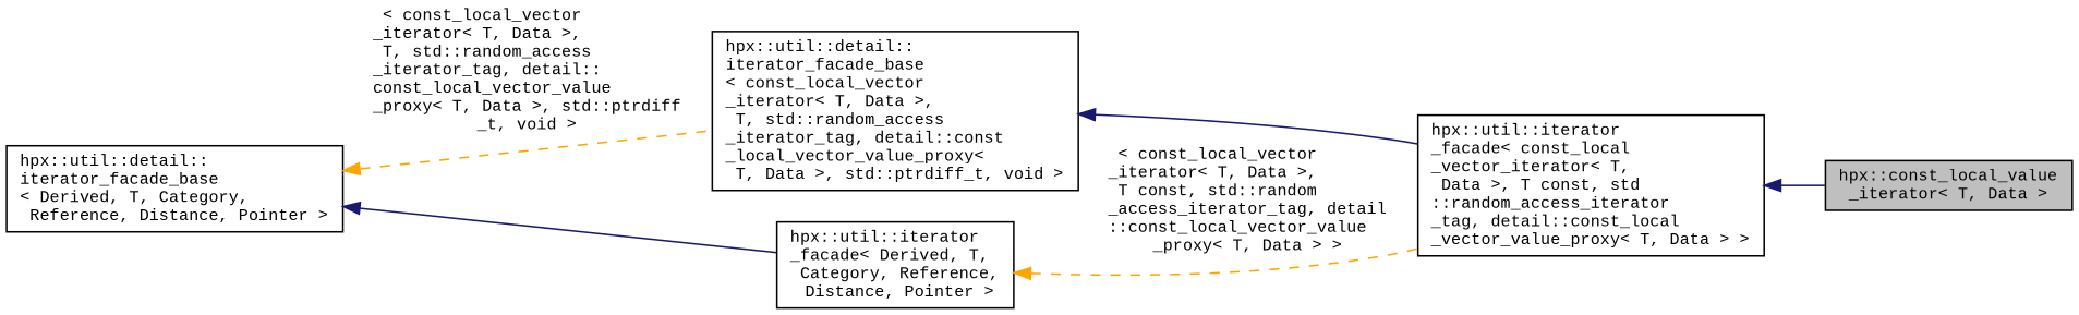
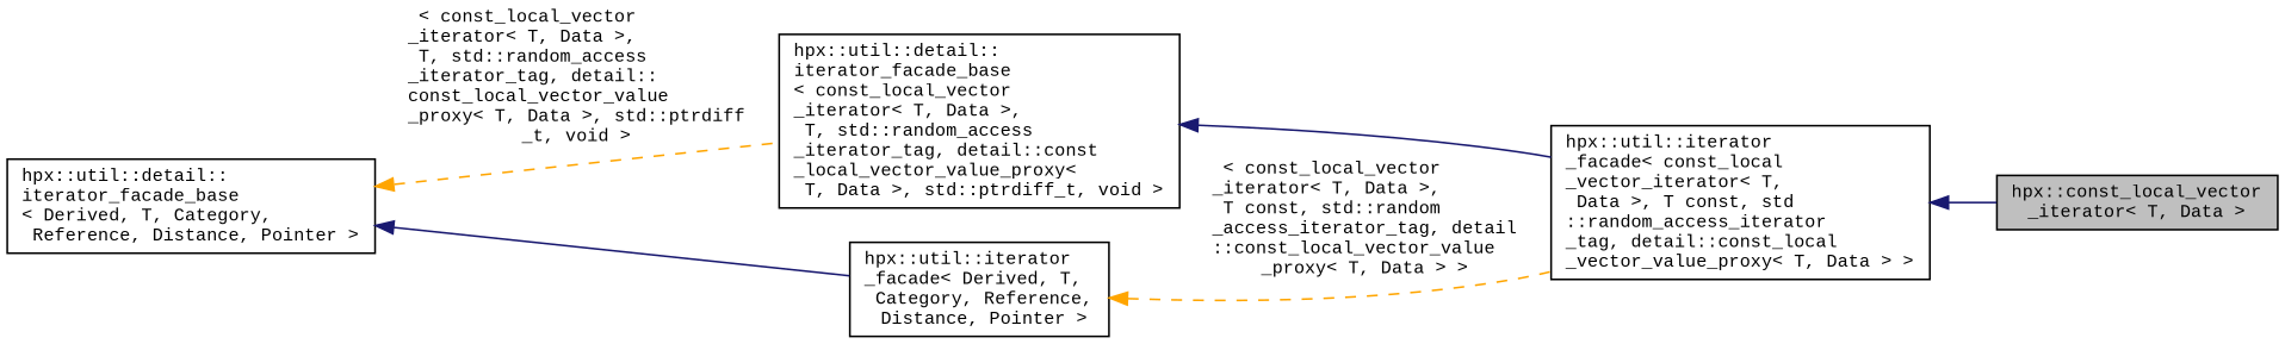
  digraph {
    rankdir=LR
    fontname="Liberation Mono"
    node [color=black fillcolor=white fontname="Liberation Mono" fontsize=10 shape=record style=filled]
    edge [color=midnightblue dir=back fontname="Liberation Mono" fontsize=10 labelfontname=Helvetica labelfontsize=10 style=solid]
-   n1 [fillcolor=grey75 fontcolor=black height=0.2 label="hpx::const_local_value\l_iterator\< T, Data \>" width=0.4]
+   n1 [fillcolor=grey75 fontcolor=black height=0.2 label="hpx::const_local_vector\l_iterator\< T, Data \>" width=0.4]
    n2 [height=0.2 label="hpx::util::iterator\l_facade\< const_local\l_vector_iterator\< T,\l Data \>, T const, std\l::random_access_iterator\l_tag, detail::const_local\l_vector_value_proxy\< T, Data \> \>" width=0.4]
    n3 [height=0.2 label="hpx::util::detail::\literator_facade_base\l\< const_local_vector\l_iterator\< T, Data \>,\l T, std::random_access\l_iterator_tag, detail::const\l_local_vector_value_proxy\<\l T, Data \>, std::ptrdiff_t, void \>" width=0.4]
    n4 [height=0.2 label="hpx::util::detail::\literator_facade_base\l\< Derived, T, Category,\l Reference, Distance, Pointer \>" width=0.4]
    n5 [height=0.2 label="hpx::util::iterator\l_facade\< Derived, T,\l Category, Reference,\l Distance, Pointer \>" width=0.4]
    n2 -> n1
    n3 -> n2
    n4 -> n3 [color=orange label=" \< const_local_vector\l_iterator\< T, Data \>,\l T, std::random_access\l_iterator_tag, detail::\lconst_local_vector_value\l_proxy\< T, Data \>, std::ptrdiff\l_t, void \>" style=dashed]
    n4 -> n5
    n5 -> n2 [color=orange label=" \< const_local_vector\l_iterator\< T, Data \>,\l T const, std::random\l_access_iterator_tag, detail\l::const_local_vector_value\l_proxy\< T, Data \> \>" style=dashed]
  }
